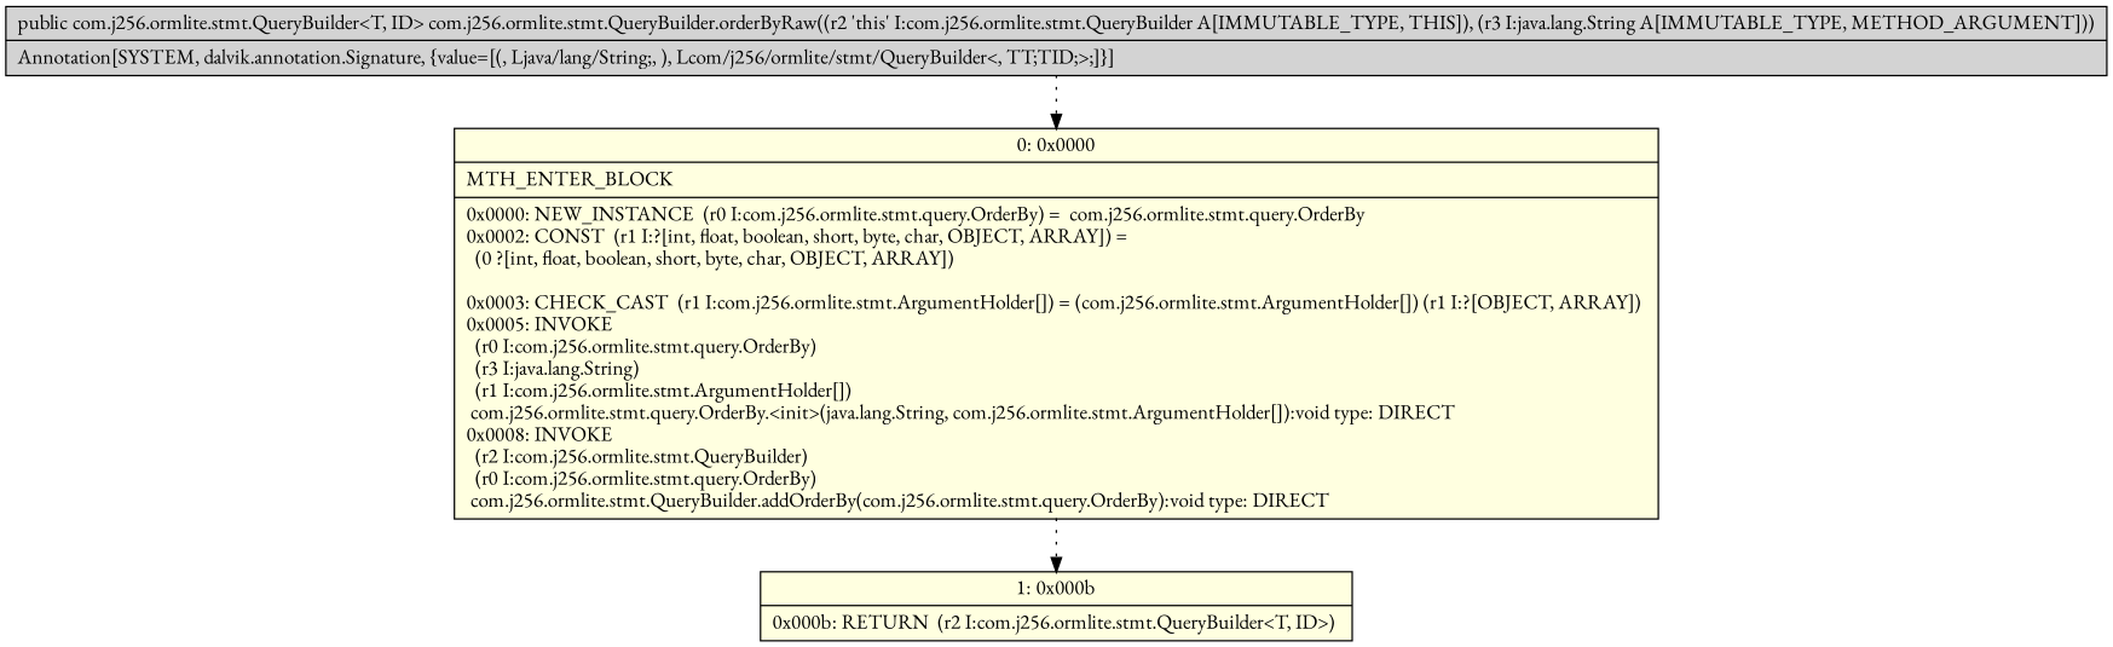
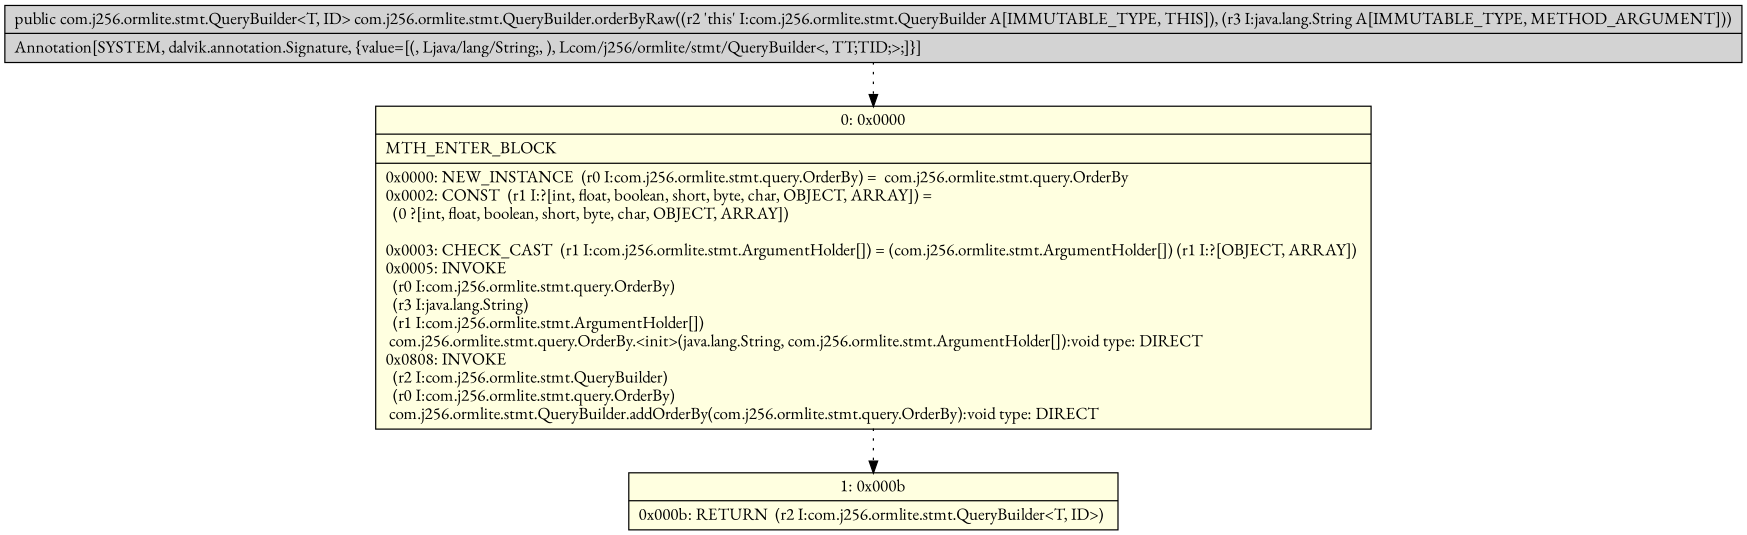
  digraph {
    fontname="EB Garamond"
    node [shape=record style=filled fillcolor=lightyellow fontname="EB Garamond"]
    edge [style=dotted fontname="EB Garamond"]
-   n1 [label="{0\:\ 0x0000|MTH_ENTER_BLOCK\l|0x0000: NEW_INSTANCE  (r0 I:com.j256.ormlite.stmt.query.OrderBy) =  com.j256.ormlite.stmt.query.OrderBy \l0x0002: CONST  (r1 I:?[int, float, boolean, short, byte, char, OBJECT, ARRAY]) = \l  (0 ?[int, float, boolean, short, byte, char, OBJECT, ARRAY])\l \l0x0003: CHECK_CAST  (r1 I:com.j256.ormlite.stmt.ArgumentHolder[]) = (com.j256.ormlite.stmt.ArgumentHolder[]) (r1 I:?[OBJECT, ARRAY]) \l0x0005: INVOKE  \l  (r0 I:com.j256.ormlite.stmt.query.OrderBy)\l  (r3 I:java.lang.String)\l  (r1 I:com.j256.ormlite.stmt.ArgumentHolder[])\l com.j256.ormlite.stmt.query.OrderBy.\<init\>(java.lang.String, com.j256.ormlite.stmt.ArgumentHolder[]):void type: DIRECT \l0x0008: INVOKE  \l  (r2 I:com.j256.ormlite.stmt.QueryBuilder)\l  (r0 I:com.j256.ormlite.stmt.query.OrderBy)\l com.j256.ormlite.stmt.QueryBuilder.addOrderBy(com.j256.ormlite.stmt.query.OrderBy):void type: DIRECT \l}"]
+   n1 [label="{0\:\ 0x0000|MTH_ENTER_BLOCK\l|0x0000: NEW_INSTANCE  (r0 I:com.j256.ormlite.stmt.query.OrderBy) =  com.j256.ormlite.stmt.query.OrderBy \l0x0002: CONST  (r1 I:?[int, float, boolean, short, byte, char, OBJECT, ARRAY]) = \l  (0 ?[int, float, boolean, short, byte, char, OBJECT, ARRAY])\l \l0x0003: CHECK_CAST  (r1 I:com.j256.ormlite.stmt.ArgumentHolder[]) = (com.j256.ormlite.stmt.ArgumentHolder[]) (r1 I:?[OBJECT, ARRAY]) \l0x0005: INVOKE  \l  (r0 I:com.j256.ormlite.stmt.query.OrderBy)\l  (r3 I:java.lang.String)\l  (r1 I:com.j256.ormlite.stmt.ArgumentHolder[])\l com.j256.ormlite.stmt.query.OrderBy.\<init\>(java.lang.String, com.j256.ormlite.stmt.ArgumentHolder[]):void type: DIRECT \l0x0808: INVOKE  \l  (r2 I:com.j256.ormlite.stmt.QueryBuilder)\l  (r0 I:com.j256.ormlite.stmt.query.OrderBy)\l com.j256.ormlite.stmt.QueryBuilder.addOrderBy(com.j256.ormlite.stmt.query.OrderBy):void type: DIRECT \l}"]
    n2 [label="{1\:\ 0x000b|0x000b: RETURN  (r2 I:com.j256.ormlite.stmt.QueryBuilder\<T, ID\>) \l}"]
    n3 [label="{public com.j256.ormlite.stmt.QueryBuilder\<T, ID\> com.j256.ormlite.stmt.QueryBuilder.orderByRaw((r2 'this' I:com.j256.ormlite.stmt.QueryBuilder A[IMMUTABLE_TYPE, THIS]), (r3 I:java.lang.String A[IMMUTABLE_TYPE, METHOD_ARGUMENT]))  | Annotation[SYSTEM, dalvik.annotation.Signature, \{value=[(, Ljava\/lang\/String;, ), Lcom\/j256\/ormlite\/stmt\/QueryBuilder\<, TT;TID;\>;]\}]\l}" fillcolor=lightgrey]
    n1 -> n2
    n3 -> n1
  }
